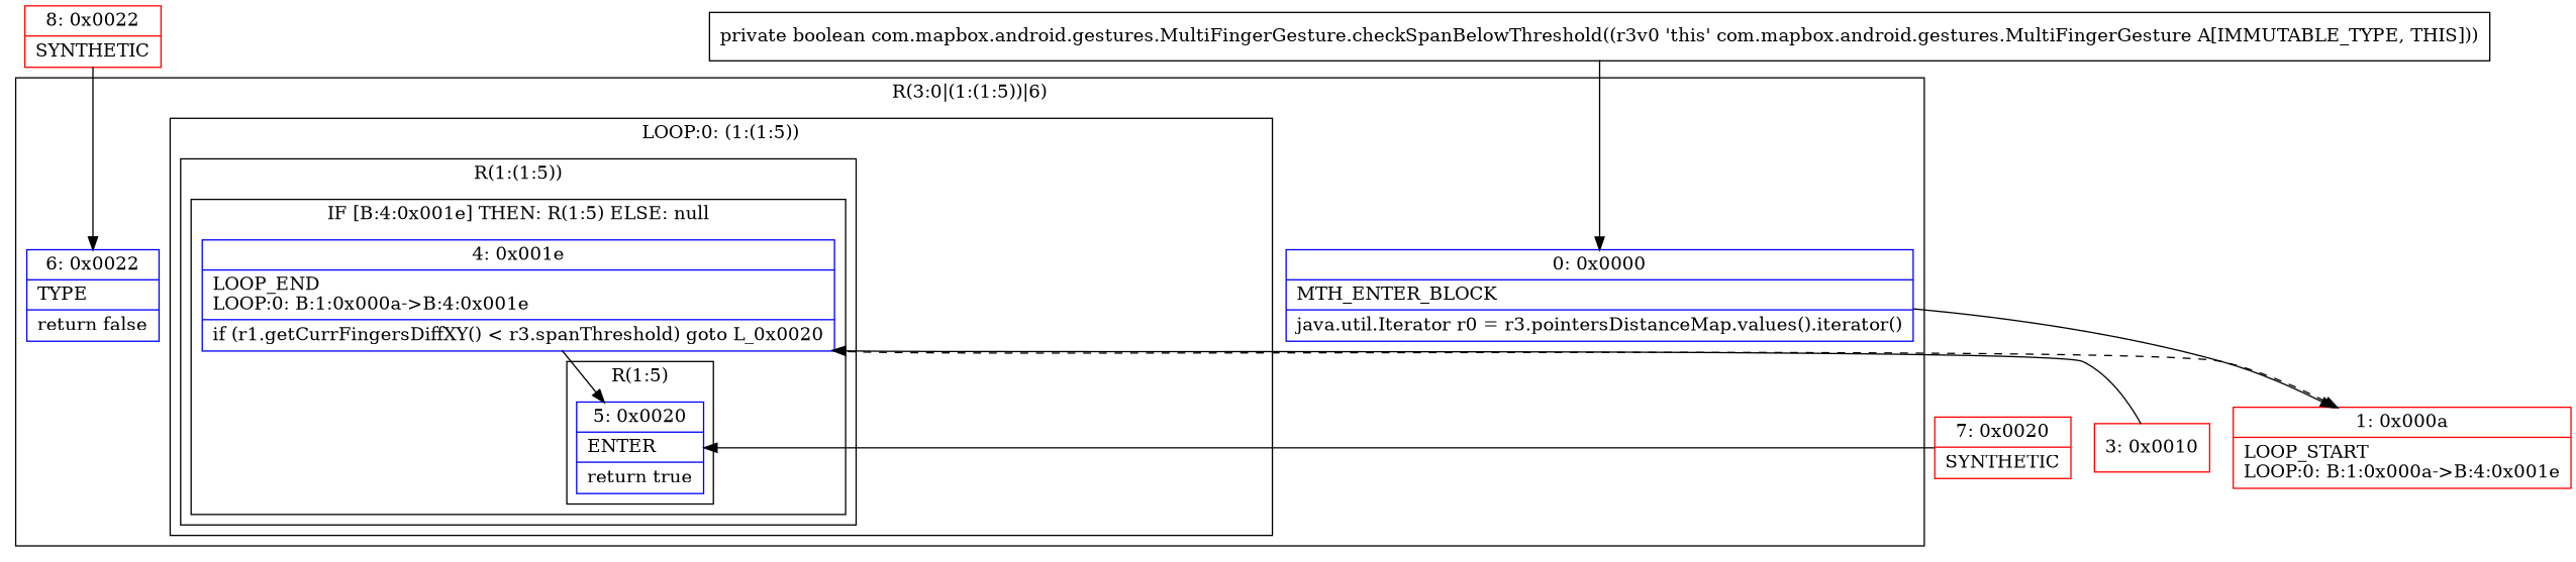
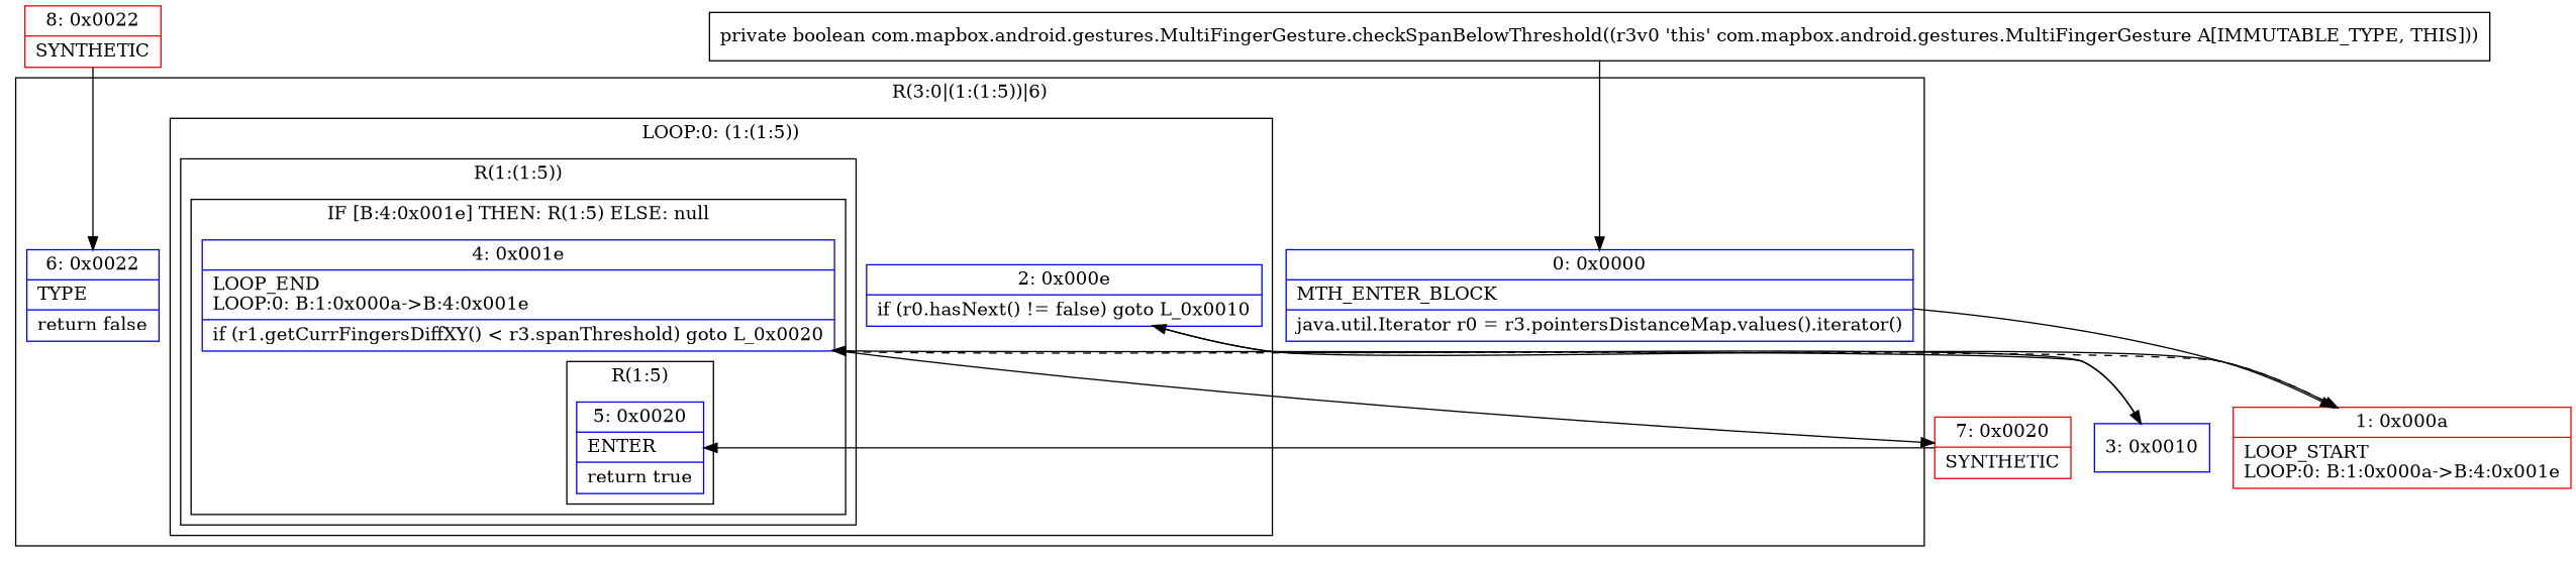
  digraph {
    node [color=blue shape=record]
    n1 [label="{5\:\ 0x0020|ENTER\l|return true\l}"]
    n2 [label="{4\:\ 0x001e|LOOP_END\lLOOP:0: B:1:0x000a\-\>B:4:0x001e\l|if (r1.getCurrFingersDiffXY() \< r3.spanThreshold) goto L_0x0020\l}"]
+   n3 [label="{2\:\ 0x000e|if (r0.hasNext() != false) goto L_0x0010\l}"]
    n4 [label="{0\:\ 0x0000|MTH_ENTER_BLOCK\l|java.util.Iterator r0 = r3.pointersDistanceMap.values().iterator()\l}"]
    n5 [label="{6\:\ 0x0022|TYPE\l|return false\l}"]
    n6 [color=red label="{1\:\ 0x000a|LOOP_START\lLOOP:0: B:1:0x000a\-\>B:4:0x001e\l}"]
    n7 [color=red label="{7\:\ 0x0020|SYNTHETIC\l}"]
-   n8 [color=red label="{3\:\ 0x0010}"]
+   n8 [label="{3\:\ 0x0010}"]
    n9 [color=red label="{8\:\ 0x0022|SYNTHETIC\l}"]
    n10 [label="{private boolean com.mapbox.android.gestures.MultiFingerGesture.checkSpanBelowThreshold((r3v0 'this' com.mapbox.android.gestures.MultiFingerGesture A[IMMUTABLE_TYPE, THIS])) }" color=""]
    subgraph cluster_1 {
      label="R(3:0|(1:(1:5))|6)"
      n4
      n5
      subgraph cluster_2 {
        label="LOOP:0: (1:(1:5))"
+       n3
        subgraph cluster_3 {
          label="R(1:(1:5))"
          subgraph cluster_4 {
            label="IF [B:4:0x001e] THEN: R(1:5) ELSE: null"
            n2
            subgraph cluster_5 {
              label="R(1:5)"
              n1
            }
          }
        }
      }
    }
    n2 -> n6 [style=dashed]
-   n2 -> n1
+   n2 -> n7
+   n3 -> n8
    n4 -> n6
+   n6 -> n3
    n7 -> n1
    n8 -> n2
    n9 -> n5
    n10 -> n4
  }
